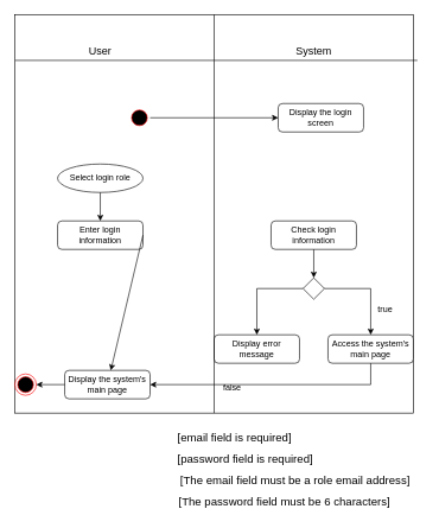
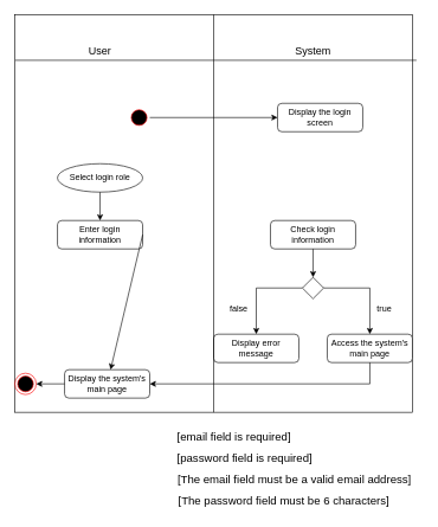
  <mxCell id="0" />
  <mxCell id="1" parent="0" />
  <mxCell id="2" value="" style="rounded=0;whiteSpace=wrap;html=1;" vertex="1" parent="1"><mxGeometry x="20" y="20" width="560" height="560" as="geometry" /></mxCell>
  <mxCell id="3" value="" style="ellipse;html=1;shape=startState;fillColor=#000000;strokeColor=#ff0000;" vertex="1" parent="1"><mxGeometry y="150" width="30" height="30" as="geometry" x="180" /></mxCell>
  <mxCell id="4" value="Display the login screen" style="rounded=1;whiteSpace=wrap;html=1;" vertex="1" parent="1"><mxGeometry x="390" y="145" width="120" height="40" as="geometry" /></mxCell>
  <mxCell id="5" value="Select login role" style="ellipse;whiteSpace=wrap;html=1;" vertex="1" parent="1"><mxGeometry x="80" y="230" width="120" height="40" as="geometry" /></mxCell>
  <mxCell id="6" value="Enter login information" style="rounded=1;whiteSpace=wrap;html=1;" vertex="1" parent="1"><mxGeometry x="80" y="310" width="120" height="40" as="geometry" /></mxCell>
  <mxCell id="7" value="" style="endArrow=classic;html=1;rounded=0;exitX=0.5;exitY=1;exitDx=0;exitDy=0;" edge="1" parent="1" source="5" target="6"><mxGeometry width="50" height="50" relative="1" as="geometry"><mxPoint x="240" y="-220" as="sourcePoint" /><mxPoint x="290" y="-270" as="targetPoint" /></mxGeometry></mxCell>
  <mxCell id="8" value="" style="rhombus;whiteSpace=wrap;html=1;" vertex="1" parent="1"><mxGeometry x="425" y="390" width="30" height="30" as="geometry" /></mxCell>
  <mxCell id="9" value="" style="endArrow=classic;html=1;rounded=0;exitX=1;exitY=0.5;exitDx=0;exitDy=0;" edge="1" parent="1" source="6" target="28"><mxGeometry width="50" height="50" relative="1" as="geometry"><mxPoint x="300" y="-130" as="sourcePoint" /><mxPoint x="470" y="-180" as="targetPoint" /></mxGeometry></mxCell>
  <mxCell id="10" value="Display error message" style="rounded=1;whiteSpace=wrap;html=1;" vertex="1" parent="1"><mxGeometry x="300" y="470" width="120" height="40" as="geometry" /></mxCell>
  <mxCell id="11" value="Check login information" style="rounded=1;whiteSpace=wrap;html=1;" vertex="1" parent="1"><mxGeometry x="380" y="310" width="120" height="40" as="geometry" /></mxCell>
- <mxCell id="12" value="false" style="text;html=1;align=center;verticalAlign=middle;resizable=0;points=[];autosize=1;strokeColor=none;fillColor=none;" vertex="1" parent="1"><mxGeometry x="300" y="530" width="50" height="30" as="geometry" /></mxCell>
+ <mxCell id="12" value="false" style="text;html=1;align=center;verticalAlign=middle;resizable=0;points=[];autosize=1;strokeColor=none;fillColor=none;" vertex="1" parent="1"><mxGeometry x="310" y="420" width="50" height="30" as="geometry" /></mxCell>
  <mxCell id="13" value="Access the system's main page" style="rounded=1;whiteSpace=wrap;html=1;" vertex="1" parent="1"><mxGeometry x="460" y="470" width="120" height="40" as="geometry" /></mxCell>
  <mxCell id="14" value="true" style="text;html=1;align=center;verticalAlign=middle;resizable=0;points=[];autosize=1;strokeColor=none;fillColor=none;" vertex="1" parent="1"><mxGeometry x="520" y="420" width="40" height="30" as="geometry" /></mxCell>
  <mxCell id="15" value="" style="ellipse;html=1;shape=endState;fillColor=#000000;strokeColor=#ff0000;" vertex="1" parent="1"><mxGeometry x="20" y="525" width="30" height="30" as="geometry" /></mxCell>
  <mxCell id="16" value="&lt;font style=&quot;font-size: 16px;&quot;&gt;[password field is required]&lt;/font&gt;" style="text;html=1;align=center;verticalAlign=middle;whiteSpace=wrap;rounded=0;" vertex="1" parent="1"><mxGeometry x="244" y="630" width="200" height="30" as="geometry" /></mxCell>
  <mxCell id="17" value="&lt;font style=&quot;font-size: 16px;&quot;&gt;[email field is required]&lt;/font&gt;" style="text;html=1;align=center;verticalAlign=middle;whiteSpace=wrap;rounded=0;" vertex="1" parent="1"><mxGeometry x="234" y="600" width="190" height="30" as="geometry" /></mxCell>
- <mxCell id="18" value="&lt;font style=&quot;font-size: 16px;&quot;&gt;[The email field must be a role email address]&lt;/font&gt;" style="text;html=1;align=center;verticalAlign=middle;whiteSpace=wrap;rounded=0;" vertex="1" parent="1"><mxGeometry x="234" y="660" width="360" height="30" as="geometry" /></mxCell>
+ <mxCell id="18" value="&lt;font style=&quot;font-size: 16px;&quot;&gt;[The email field must be a valid email address]&lt;/font&gt;" style="text;html=1;align=center;verticalAlign=middle;whiteSpace=wrap;rounded=0;" vertex="1" parent="1"><mxGeometry x="234" y="660" width="360" height="30" as="geometry" /></mxCell>
  <mxCell id="19" value="&lt;font style=&quot;font-size: 16px;&quot;&gt;[The password field must be 6 characters]&lt;/font&gt;" style="text;html=1;align=center;verticalAlign=middle;whiteSpace=wrap;rounded=0;" vertex="1" parent="1"><mxGeometry x="209" y="690" width="380" height="30" as="geometry" /></mxCell>
  <mxCell id="20" value="" style="endArrow=none;html=1;rounded=0;exitX=0.5;exitY=0;exitDx=0;exitDy=0;entryX=0.5;entryY=1;entryDx=0;entryDy=0;" edge="1" parent="1" source="2" target="2"><mxGeometry width="50" height="50" relative="1" as="geometry"><mxPoint x="110" y="0" as="sourcePoint" /><mxPoint x="160" y="-50" as="targetPoint" /></mxGeometry></mxCell>
  <mxCell id="21" value="" style="endArrow=none;html=1;rounded=0;exitX=0.001;exitY=0.115;exitDx=0;exitDy=0;exitPerimeter=0;entryX=1.01;entryY=0.115;entryDx=0;entryDy=0;entryPerimeter=0;" edge="1" parent="1" source="2" target="2"><mxGeometry width="50" height="50" relative="1" as="geometry"><mxPoint x="-60" y="120" as="sourcePoint" /><mxPoint x="460" y="84" as="targetPoint" /></mxGeometry></mxCell>
  <mxCell id="22" value="&lt;font style=&quot;font-size: 15px;&quot;&gt;User&lt;/font&gt;" style="text;html=1;align=center;verticalAlign=middle;whiteSpace=wrap;rounded=0;" vertex="1" parent="1"><mxGeometry x="110" y="55" width="60" height="30" as="geometry" /></mxCell>
  <mxCell id="23" value="&lt;span style=&quot;font-size: 15px;&quot;&gt;System&lt;/span&gt;" style="text;html=1;align=center;verticalAlign=middle;whiteSpace=wrap;rounded=0;" vertex="1" parent="1"><mxGeometry x="410" y="55" width="60" height="30" as="geometry" /></mxCell>
  <mxCell id="24" value="" style="endArrow=classic;html=1;rounded=0;exitX=1;exitY=0.5;exitDx=0;exitDy=0;entryX=0;entryY=0.5;entryDx=0;entryDy=0;" edge="1" parent="1" source="3" target="4"><mxGeometry width="50" height="50" relative="1" as="geometry"><mxPoint x="-100" y="240" as="sourcePoint" /><mxPoint x="-50" y="190" as="targetPoint" /></mxGeometry></mxCell>
  <mxCell id="25" value="" style="endArrow=classic;html=1;rounded=0;exitX=0.5;exitY=1;exitDx=0;exitDy=0;entryX=0.5;entryY=0;entryDx=0;entryDy=0;" edge="1" parent="1" source="11" target="8"><mxGeometry width="50" height="50" relative="1" as="geometry"><mxPoint x="-60" y="460" as="sourcePoint" /><mxPoint x="-10" y="410" as="targetPoint" /></mxGeometry></mxCell>
  <mxCell id="26" value="" style="endArrow=classic;html=1;rounded=0;exitX=0;exitY=0.5;exitDx=0;exitDy=0;entryX=0.5;entryY=0;entryDx=0;entryDy=0;" edge="1" parent="1" source="8" target="10"><mxGeometry width="50" height="50" relative="1" as="geometry"><mxPoint x="-100" y="470" as="sourcePoint" /><mxPoint x="-50" y="420" as="targetPoint" /><Array as="points"><mxPoint x="360" y="405" /></Array></mxGeometry></mxCell>
  <mxCell id="27" value="" style="endArrow=classic;html=1;rounded=0;exitX=1;exitY=0.5;exitDx=0;exitDy=0;entryX=0.5;entryY=0;entryDx=0;entryDy=0;" edge="1" parent="1" source="8" target="13"><mxGeometry width="50" height="50" relative="1" as="geometry"><mxPoint x="-70" y="460" as="sourcePoint" /><mxPoint x="-20" y="410" as="targetPoint" /><Array as="points"><mxPoint x="520" y="405" /></Array></mxGeometry></mxCell>
  <mxCell id="28" value="Display the system's main page" style="rounded=1;whiteSpace=wrap;html=1;" vertex="1" parent="1"><mxGeometry x="90" y="520" width="120" height="40" as="geometry" /></mxCell>
  <mxCell id="29" value="" style="endArrow=classic;html=1;rounded=0;exitX=0.5;exitY=1;exitDx=0;exitDy=0;entryX=1;entryY=0.5;entryDx=0;entryDy=0;" edge="1" parent="1" source="13" target="28"><mxGeometry width="50" height="50" relative="1" as="geometry"><mxPoint x="-70" y="410" as="sourcePoint" /><mxPoint x="-20" y="360" as="targetPoint" /><Array as="points"><mxPoint x="520" y="540" /></Array></mxGeometry></mxCell>
  <mxCell id="30" value="" style="endArrow=classic;html=1;rounded=0;exitX=0;exitY=0.5;exitDx=0;exitDy=0;entryX=1;entryY=0.5;entryDx=0;entryDy=0;" edge="1" parent="1" source="28" target="15"><mxGeometry width="50" height="50" relative="1" as="geometry"><mxPoint x="-70" y="580" as="sourcePoint" /><mxPoint x="-20" y="530" as="targetPoint" /></mxGeometry></mxCell>
